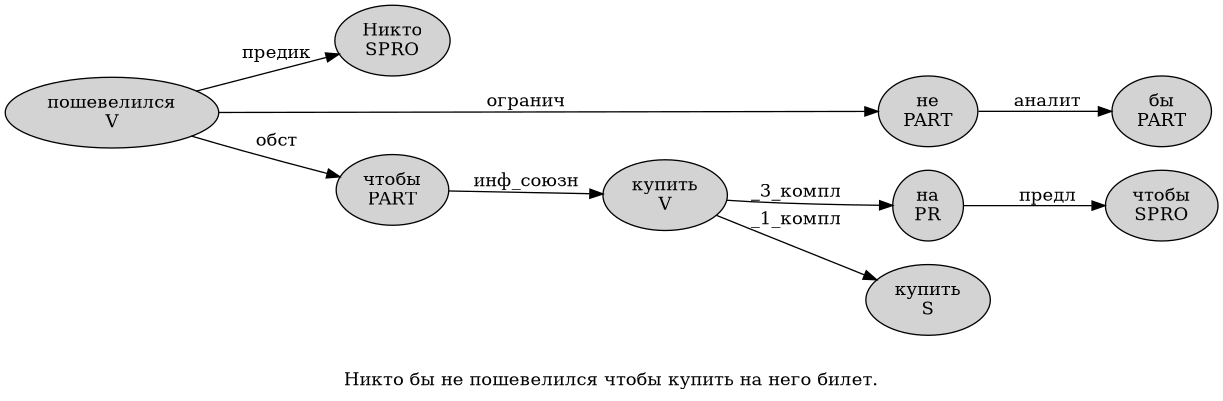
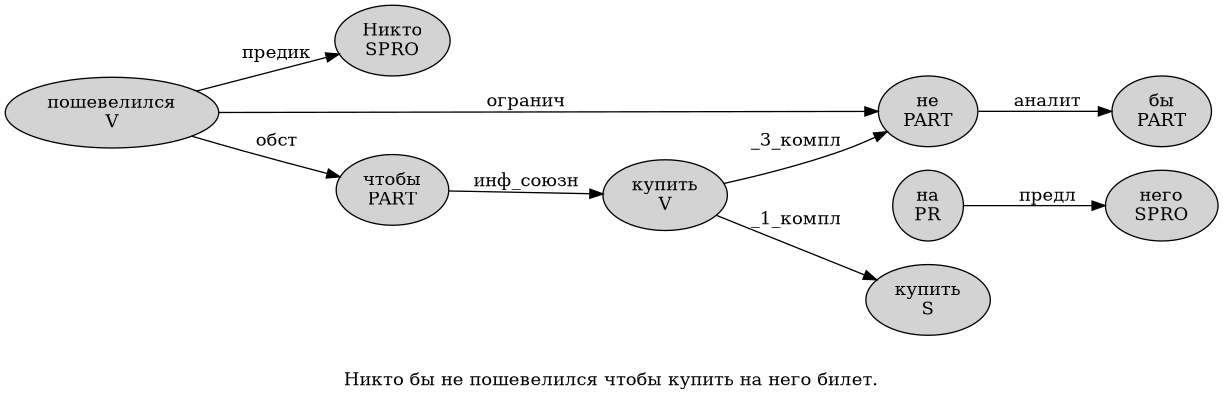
  digraph {
    label="Никто бы не пошевелился чтобы купить на него билет."
    rankdir=LR
    node [fillcolor=lightgray penwidth=1 shape=ellipse style=filled]
    n1 [label="Никто\nSPRO"]
    n2 [label="бы\nPART"]
    n3 [label="не\nPART"]
    n4 [label="пошевелился\nV"]
    n5 [label="чтобы\nPART"]
    n6 [label="купить\nV"]
    n7 [label="на\nPR"]
    n8 [label="купить\nS"]
-   n9 [label="чтобы\nSPRO"]
+   n9 [label="него\nSPRO"]
    n3 -> n2 [label="аналит"]
    n4 -> n1 [label="предик"]
    n4 -> n3 [label="огранич"]
    n4 -> n5 [label="обст"]
    n5 -> n6 [label="инф_союзн"]
-   n6 -> n7 [label="_3_компл"]
+   n6 -> n3 [label="_3_компл"]
    n6 -> n8 [label="_1_компл"]
    n7 -> n9 [label="предл"]
  }
